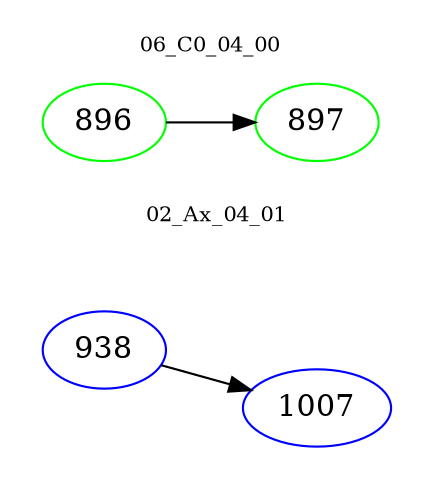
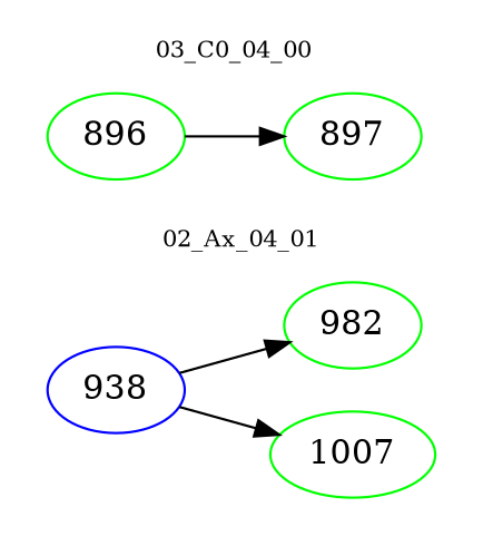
  digraph {
    rankdir=LR
    node [color=green]
    edge [color=black]
    n1 [color=blue label=938]
-   n2 [color=blue label=1007]
+   n2 [label=1007]
+   n3 [label=982]
    n4 [label=896]
    n5 [label=897]
    subgraph cluster_1 {
      color=white
      fontsize=10
      label="02_Ax_04_01"
      n1
      n2
+     n3
    }
    subgraph cluster_2 {
      color=white
      fontsize=10
-     label="06_C0_04_00"
+     label="03_C0_04_00"
      n4
      n5
    }
    n1 -> n2
+   n1 -> n3
    n4 -> n5
  }
